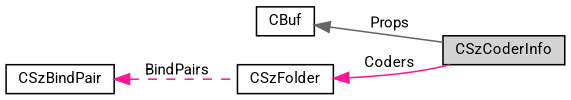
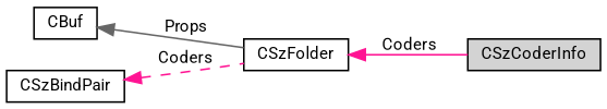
  digraph {
    fontname=Roboto
    rankdir=LR
    node [color=black fillcolor=white fontname=Roboto fontsize=10 shape=record style=filled]
    edge [color=deeppink dir=back fontname=Roboto fontsize=10 labelfontname=Helvetica labelfontsize=10 style=solid]
    n1 [fontcolor=black height=0.2 label=CSzFolder width=0.4]
    n2 [fillcolor=lightgrey height=0.2 label=CSzCoderInfo width=0.4]
    n3 [height=0.2 label=CBuf width=0.4]
    n4 [height=0.2 label=CSzBindPair width=0.4]
    n1 -> n2 [label=" Coders"]
-   n3 -> n2 [color=gray40 label=" Props"]
-   n4 -> n1 [label=" BindPairs" style=dashed]
+   n3 -> n1 [color=gray40 label=" Props"]
+   n4 -> n1 [label=" Coders" style=dashed]
  }
